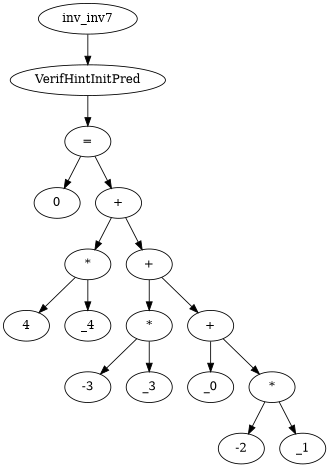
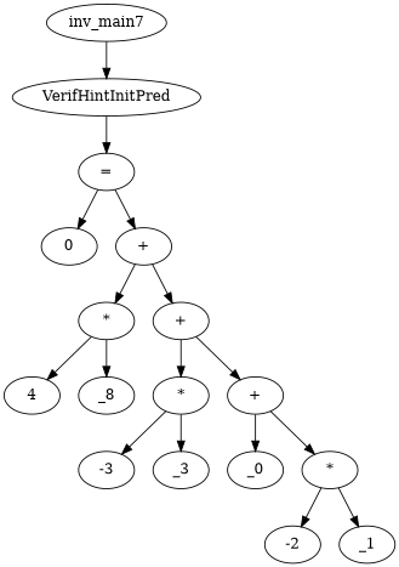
  digraph {
-   n1 [label=inv_inv7]
+   n1 [label=inv_main7]
    n2 [label=VerifHintInitPred]
    n3 [label="="]
    n4 [label=0]
    n5 [label="+"]
    n6 [label="*"]
    n7 [label="+"]
    n8 [label=4]
-   n9 [label=_4]
+   n9 [label=_8]
    n10 [label="*"]
    n11 [label="+"]
    n12 [label=-3]
    n13 [label=_3]
    n14 [label=_0]
    n15 [label="*"]
    n16 [label=-2]
    n17 [label=_1]
    n1 -> n2
    n2 -> n3
    n3 -> n4
    n3 -> n5
    n5 -> n6
    n5 -> n7
    n6 -> n8
    n6 -> n9
    n7 -> n10
    n7 -> n11
    n10 -> n12
    n10 -> n13
    n11 -> n14
    n11 -> n15
    n15 -> n16
    n15 -> n17
  }
